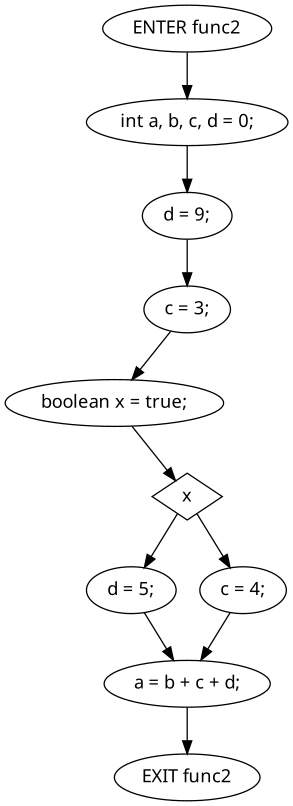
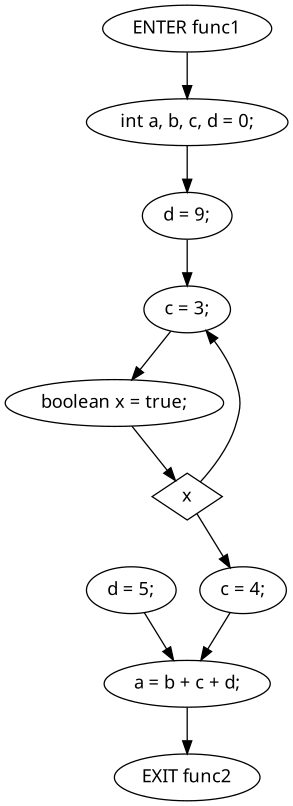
  digraph {
    fontname="Noto Sans"
    node [fontname="Noto Sans"]
    edge [fontname="Noto Sans"]
-   n1 [label="ENTER func2"]
+   n1 [label="ENTER func1"]
    n2 [label="int a, b, c, d = 0;"]
    n3 [label="d = 9;"]
    n4 [label="EXIT func2"]
    n5 [label="c = 3;"]
    n6 [label="boolean x = true;"]
    n7 [label=x shape=diamond]
    n8 [label="d = 5;"]
    n9 [label="c = 4;"]
    n10 [label="a = b + c + d;"]
    n1 -> n2
    n2 -> n3
    n3 -> n5
    n5 -> n6
    n6 -> n7
-   n7 -> n8
+   n7 -> n5
    n7 -> n9
    n8 -> n10
    n9 -> n10
    n10 -> n4
  }
